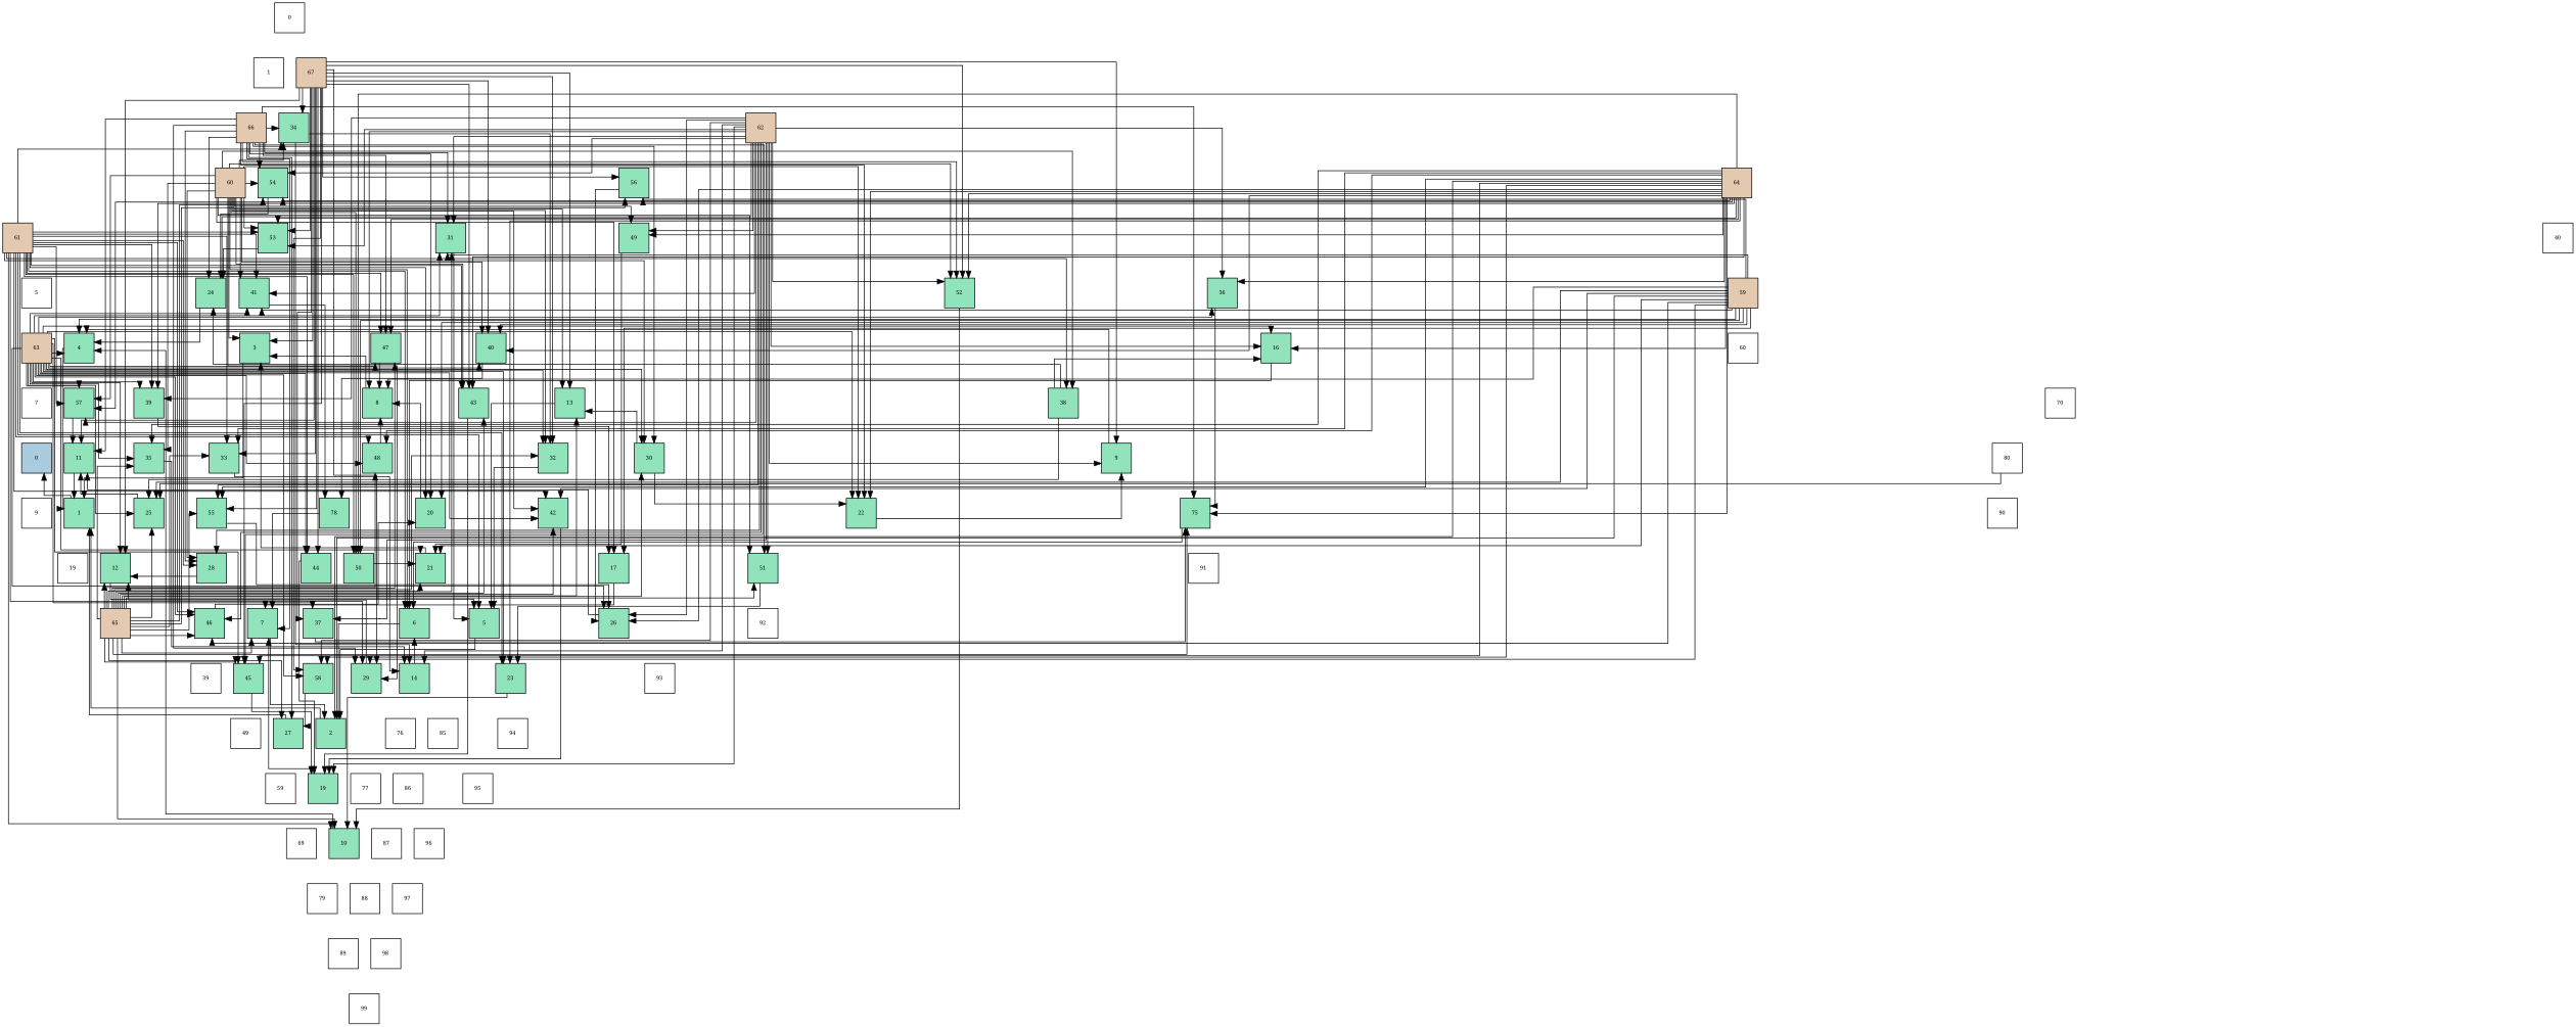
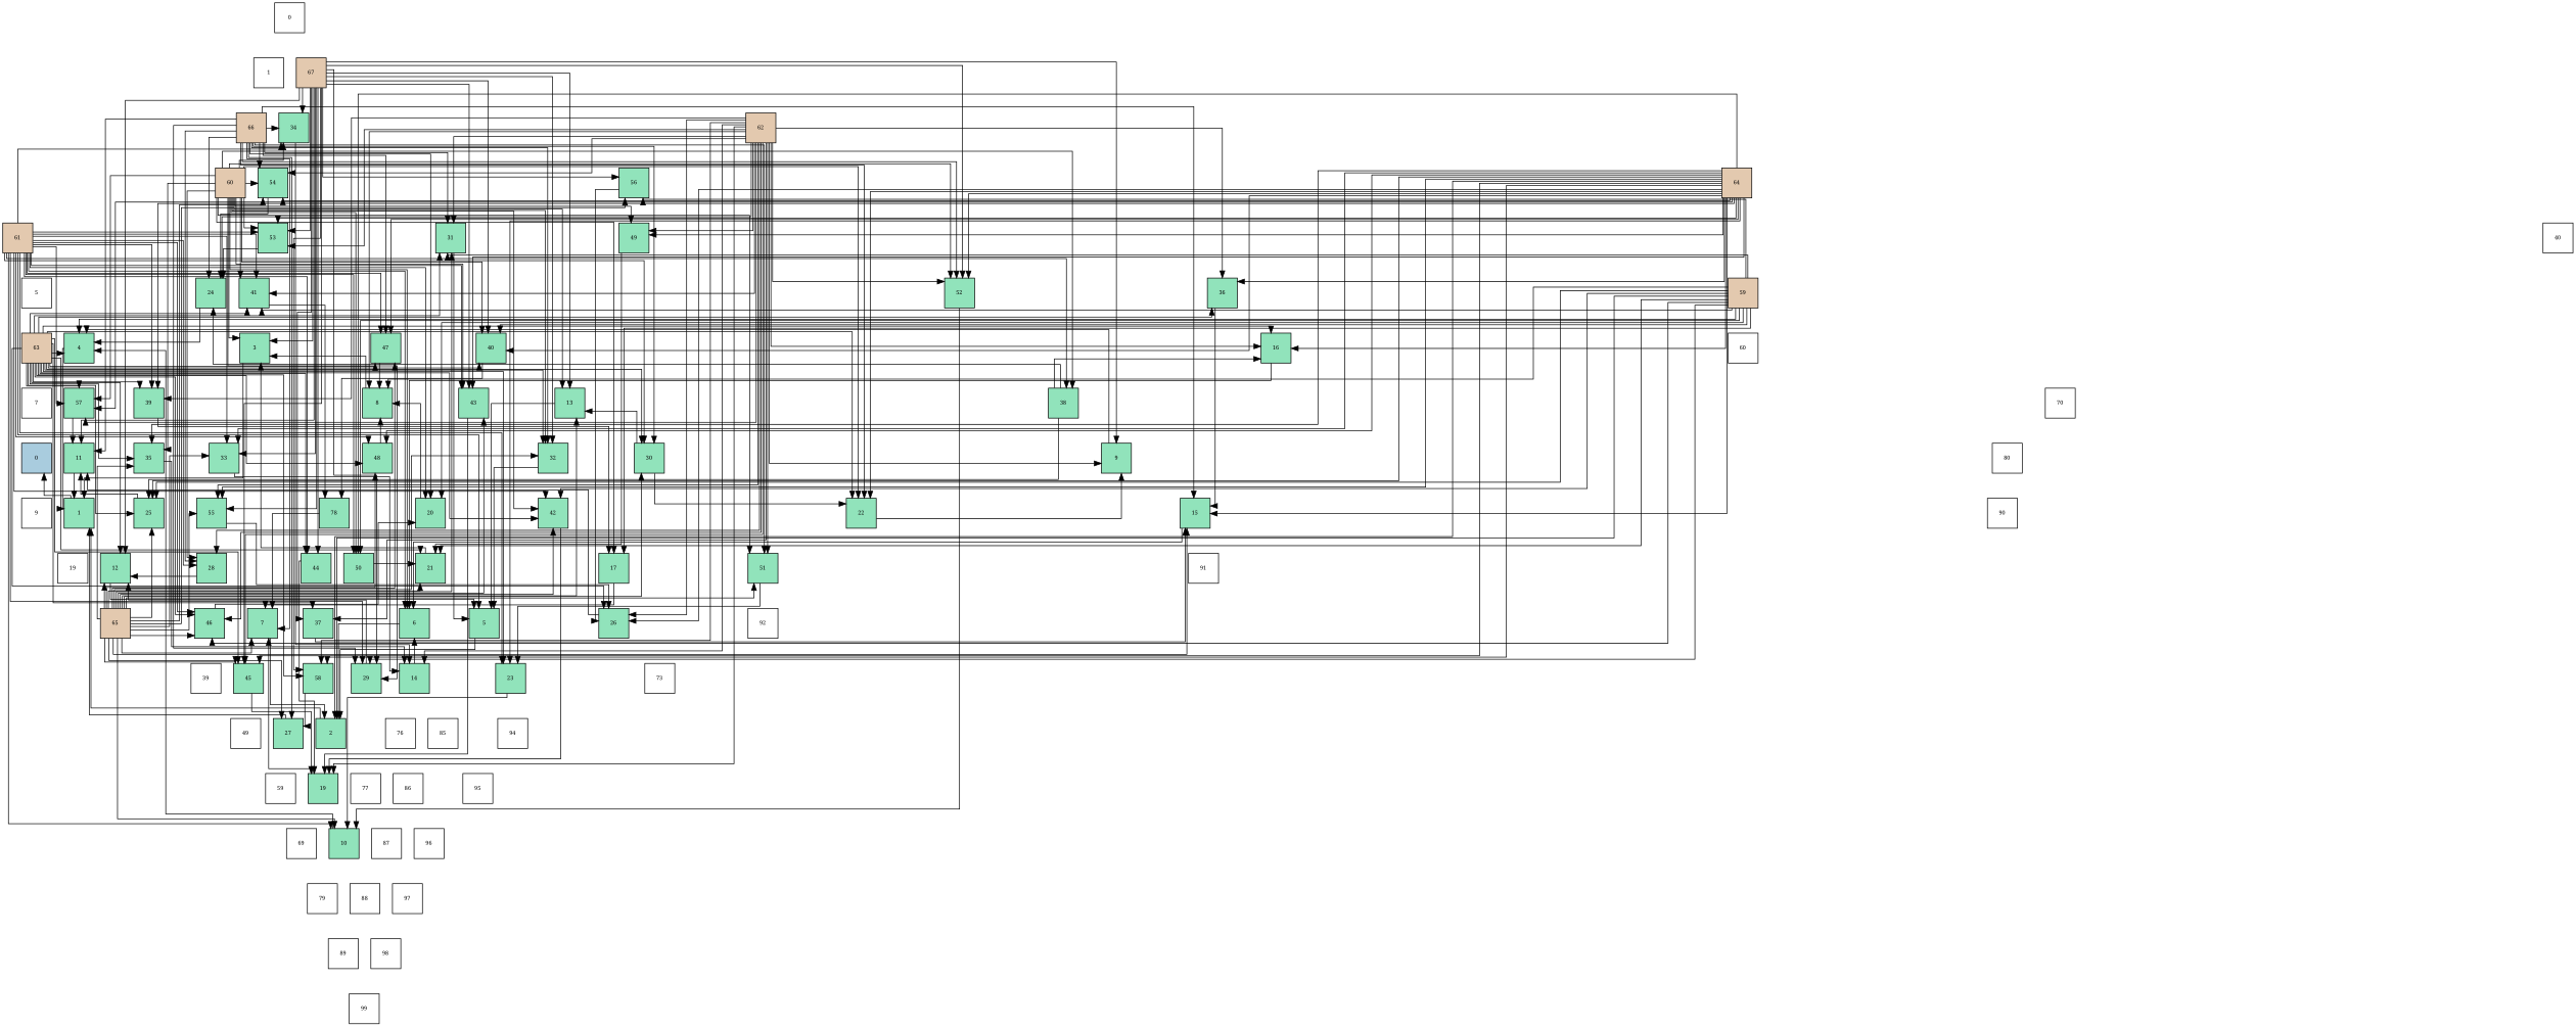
  digraph {
    fontname="Noto Serif"
    rank=same
    rankdir=TB
    splines=ortho
    node [fillcolor="#91e3bb" fixedsize=true fontname="Noto Serif" fontsize=8 shape=square style=filled]
    edge [constraint=false fontname="Noto Serif" style=vis]
    n1 [fillcolor="#ffffff" label=0 width=0.6]
    n2 [fillcolor="#ffffff" label=1 width=0.6]
    n3 [fillcolor="#e3c9af" label=67 width=0.6]
    n4 [fillcolor="#e3c9af" label=66 width=0.6]
    n5 [label=34 width=0.6]
    n6 [label=11 width=0.6]
    n7 [label=52 width=0.6]
    n8 [label=32 width=0.6]
    n9 [label=29 width=0.6]
    n10 [label=53 width=0.6]
    n11 [label=3 width=0.6]
    n12 [label=40 width=0.6]
    n13 [label=43 width=0.6]
    n14 [label=13 width=0.6]
    n15 [label=33 width=0.6]
    n16 [label=44 width=0.6]
    n17 [label=12 width=0.6]
    n18 [label=55 width=0.6]
    n19 [label=45 width=0.6]
    n20 [label=37 width=0.6]
    n21 [label=58 width=0.6]
    n22 [fillcolor="#e3c9af" label=62 width=0.6]
    n23 [label=56 width=0.6]
    n24 [label=9 width=0.6]
    n25 [fillcolor="#e3c9af" label=60 width=0.6]
    n26 [label=54 width=0.6]
    n27 [label=24 width=0.6]
    n28 [label=31 width=0.6]
    n29 [label=47 width=0.6]
    n30 [label=28 width=0.6]
    n31 [label=7 width=0.6]
    n32 [label=20 width=0.6]
    n33 [label=27 width=0.6]
    n34 [label=30 width=0.6]
    n35 [label=22 width=0.6]
-   n36 [label=75 width=0.6]
+   n36 [label=15 width=0.6]
    n37 [label=51 width=0.6]
    n38 [label=14 width=0.6]
    n39 [label=50 width=0.6]
    n40 [fillcolor="#e3c9af" label=61 width=0.6]
    n41 [label=57 width=0.6]
    n42 [label=41 width=0.6]
    n43 [label=35 width=0.6]
    n44 [label=49 width=0.6]
    n45 [label=38 width=0.6]
    n46 [label=42 width=0.6]
    n47 [label=6 width=0.6]
    n48 [label=17 width=0.6]
    n49 [label=4 width=0.6]
    n50 [label=25 width=0.6]
    n51 [label=1 width=0.6]
    n52 [label=5 width=0.6]
    n53 [label=10 width=0.6]
    n54 [label=8 width=0.6]
    n55 [label=46 width=0.6]
    n56 [label=2 width=0.6]
    n57 [label=21 width=0.6]
    n58 [label=19 width=0.6]
    n59 [fillcolor="#ffffff" label=59 width=0.6]
    n60 [fillcolor="#ffffff" label=76 width=0.6]
    n61 [fillcolor="#ffffff" label=91 width=0.6]
    n62 [label=23 width=0.6]
    n63 [label=26 width=0.6]
    n64 [fillcolor="#ffffff" label=92 width=0.6]
    n65 [fillcolor="#ffffff" label=5 width=0.6]
    n66 [label=39 width=0.6]
    n67 [label=48 width=0.6]
    n68 [label=78 width=0.6]
    n69 [label=36 width=0.6]
    n70 [label=16 width=0.6]
    n71 [fillcolor="#e3c9af" label=63 width=0.6]
    n72 [fillcolor="#ffffff" label=39 width=0.6]
    n73 [fillcolor="#ffffff" label=79 width=0.6]
    n74 [fillcolor="#ffffff" label=88 width=0.6]
    n75 [fillcolor="#ffffff" label=85 width=0.6]
    n76 [fillcolor="#ffffff" label=94 width=0.6]
    n77 [fillcolor="#ffffff" label=7 width=0.6]
    n78 [fillcolor="#a9ccde" label=0 width=0.6]
    n79 [fillcolor="#e3c9af" label=65 width=0.6]
    n80 [fillcolor="#ffffff" label=49 width=0.6]
-   n81 [fillcolor="#ffffff" label=93 width=0.6]
+   n81 [fillcolor="#ffffff" label=73 width=0.6]
    n82 [fillcolor="#ffffff" label=9 width=0.6]
    n83 [fillcolor="#ffffff" label=19 width=0.6]
    n84 [fillcolor="#e3c9af" label=64 width=0.6]
    n85 [fillcolor="#ffffff" label=40 width=0.6]
    n86 [fillcolor="#ffffff" label=69 width=0.6]
    n87 [fillcolor="#e3c9af" label=59 width=0.6]
    n88 [fillcolor="#ffffff" label=77 width=0.6]
    n89 [fillcolor="#ffffff" label=60 width=0.6]
    n90 [fillcolor="#ffffff" label=70 width=0.6]
    n91 [fillcolor="#ffffff" label=80 width=0.6]
    n92 [fillcolor="#ffffff" label=86 width=0.6]
    n93 [fillcolor="#ffffff" label=87 width=0.6]
    n94 [fillcolor="#ffffff" label=89 width=0.6]
    n95 [fillcolor="#ffffff" label=90 width=0.6]
    n96 [fillcolor="#ffffff" label=95 width=0.6]
    n97 [fillcolor="#ffffff" label=96 width=0.6]
    n98 [fillcolor="#ffffff" label=97 width=0.6]
    n99 [fillcolor="#ffffff" label=98 width=0.6]
    n100 [fillcolor="#ffffff" label=99 width=0.6]
    n1 -> n2 [constraint=true style=invis]
    n1 -> n3 [constraint=true style=invis]
    n2 -> n4 [constraint=true style=invis]
    n2 -> n5 [constraint=true style=invis]
    n3 -> n5
    n3 -> n5 [constraint=true style=invis]
    n3 -> n6
    n3 -> n7
    n3 -> n8
    n3 -> n9
    n3 -> n10
    n3 -> n11
    n3 -> n12
    n3 -> n13
    n3 -> n14
    n3 -> n15
    n3 -> n16
    n3 -> n17
    n3 -> n18
    n3 -> n19
    n3 -> n20
    n3 -> n21
    n3 -> n22 [constraint=true style=invis]
    n3 -> n23
    n3 -> n24
    n4 -> n5
    n4 -> n6
    n4 -> n7
-   n5 -> n8
+   n4 -> n8
    n4 -> n9
    n4 -> n25 [constraint=true style=invis]
    n4 -> n26
    n4 -> n26 [constraint=true style=invis]
    n4 -> n27
    n4 -> n28
    n4 -> n29
    n4 -> n30
    n4 -> n31
    n4 -> n32
    n4 -> n33
    n4 -> n34
    n4 -> n35
    n4 -> n36
    n4 -> n37
    n5 -> n23 [constraint=true style=invis]
    n5 -> n26 [constraint=true style=invis]
    n5 -> n38
    n6 -> n50 [constraint=true style=invis]
    n6 -> n51
    n6 -> n51 [constraint=true style=invis]
    n7 -> n12 [constraint=true style=invis]
    n7 -> n29 [constraint=true style=invis]
    n7 -> n53
    n8 -> n32 [constraint=true style=invis]
    n8 -> n46 [constraint=true style=invis]
    n8 -> n52
    n9 -> n17
    n9 -> n56 [constraint=true style=invis]
    n9 -> n60 [constraint=true style=invis]
    n10 -> n27
    n10 -> n27 [constraint=true style=invis]
    n10 -> n42 [constraint=true style=invis]
    n11 -> n51
    n11 -> n54 [constraint=true style=invis]
    n11 -> n66 [constraint=true style=invis]
    n12 -> n13 [constraint=true style=invis]
    n12 -> n14 [constraint=true style=invis]
    n12 -> n68
    n13 -> n8 [constraint=true style=invis]
    n13 -> n58
    n13 -> n67 [constraint=true style=invis]
    n14 -> n8 [constraint=true style=invis]
    n14 -> n34 [constraint=true style=invis]
    n14 -> n52
    n15 -> n18 [constraint=true style=invis]
    n15 -> n38
    n15 -> n68 [constraint=true style=invis]
    n16 -> n20 [constraint=true style=invis]
    n16 -> n31 [constraint=true style=invis]
    n16 -> n58
    n17 -> n52
    n17 -> n55 [constraint=true style=invis]
    n17 -> n79 [constraint=true style=invis]
    n18 -> n16 [constraint=true style=invis]
    n18 -> n30 [constraint=true style=invis]
    n18 -> n63
    n19 -> n33 [constraint=true style=invis]
    n19 -> n58
    n19 -> n80 [constraint=true style=invis]
    n20 -> n9 [constraint=true style=invis]
    n20 -> n21 [constraint=true style=invis]
    n20 -> n36
    n21 -> n33
    n21 -> n33 [constraint=true style=invis]
    n21 -> n56 [constraint=true style=invis]
    n22 -> n7
    n22 -> n10
    n22 -> n18
    n22 -> n19
    n22 -> n20
    n22 -> n21
    n22 -> n23 [constraint=true style=invis]
    n22 -> n24
    n22 -> n26
    n22 -> n27
    n22 -> n28
    n22 -> n30
    n22 -> n37
    n22 -> n38
    n22 -> n41
    n22 -> n42
    n22 -> n44
    n22 -> n54
    n22 -> n55
    n22 -> n58
    n22 -> n63
    n22 -> n66
    n22 -> n69
    n22 -> n70
    n22 -> n84 [constraint=true style=invis]
    n23 -> n28 [constraint=true style=invis]
    n23 -> n44 [constraint=true style=invis]
    n23 -> n63
    n24 -> n35 [constraint=true style=invis]
    n24 -> n36 [constraint=true style=invis]
    n24 -> n49
    n25 -> n5
    n25 -> n7
    n25 -> n8
    n25 -> n9
    n25 -> n10
    n25 -> n10 [constraint=true style=invis]
    n25 -> n11
    n25 -> n12
    n25 -> n13
    n25 -> n14
    n25 -> n26
    n25 -> n30
    n25 -> n35
    n25 -> n37
    n25 -> n39
    n25 -> n40 [constraint=true style=invis]
    n25 -> n41
    n25 -> n42
    n25 -> n43
    n25 -> n44
    n25 -> n45
    n25 -> n46
    n25 -> n47
    n25 -> n48
    n26 -> n10 [constraint=true style=invis]
    n26 -> n27
    n26 -> n28 [constraint=true style=invis]
    n27 -> n11 [constraint=true style=invis]
    n27 -> n49
    n27 -> n49 [constraint=true style=invis]
    n28 -> n7 [constraint=true style=invis]
    n28 -> n42 [constraint=true style=invis]
    n28 -> n52
    n29 -> n13 [constraint=true style=invis]
    n29 -> n54
    n29 -> n54 [constraint=true style=invis]
    n30 -> n17
    n30 -> n31 [constraint=true style=invis]
    n30 -> n55 [constraint=true style=invis]
    n31 -> n19 [constraint=true style=invis]
    n31 -> n21 [constraint=true style=invis]
    n31 -> n56
    n32 -> n39 [constraint=true style=invis]
    n32 -> n54
    n32 -> n57 [constraint=true style=invis]
    n33 -> n51
    n33 -> n58 [constraint=true style=invis]
    n33 -> n59 [constraint=true style=invis]
    n34 -> n14
    n34 -> n35
    n34 -> n35 [constraint=true style=invis]
    n34 -> n46 [constraint=true style=invis]
    n35 -> n24
    n35 -> n37 [constraint=true style=invis]
    n35 -> n48 [constraint=true style=invis]
    n36 -> n37 [constraint=true style=invis]
    n36 -> n47
    n36 -> n61 [constraint=true style=invis]
    n37 -> n62
    n37 -> n63 [constraint=true style=invis]
    n37 -> n64 [constraint=true style=invis]
    n38 -> n47
    n38 -> n60 [constraint=true style=invis]
    n38 -> n75 [constraint=true style=invis]
    n39 -> n20 [constraint=true style=invis]
    n39 -> n47 [constraint=true style=invis]
    n39 -> n57
    n40 -> n5
    n40 -> n9
    n40 -> n10
    n40 -> n13
    n40 -> n15
    n40 -> n16
    n40 -> n27 [constraint=true style=invis]
    n40 -> n29
    n40 -> n30
    n40 -> n32
    n40 -> n34
    n40 -> n39
    n40 -> n41
    n40 -> n42
    n40 -> n45
    n40 -> n46
    n40 -> n47
    n40 -> n52
    n40 -> n53
    n40 -> n55
    n40 -> n62
    n40 -> n65 [constraint=true style=invis]
    n40 -> n66
    n40 -> n67
    n41 -> n6
    n41 -> n6 [constraint=true style=invis]
    n41 -> n43 [constraint=true style=invis]
    n42 -> n11 [constraint=true style=invis]
    n42 -> n29 [constraint=true style=invis]
    n42 -> n68
    n43 -> n18 [constraint=true style=invis]
    n43 -> n38
    n43 -> n50 [constraint=true style=invis]
    n44 -> n7 [constraint=true style=invis]
    n44 -> n57
    n44 -> n69 [constraint=true style=invis]
    n45 -> n24 [constraint=true style=invis]
    n45 -> n27
    n45 -> n34 [constraint=true style=invis]
    n45 -> n50
    n45 -> n70
    n46 -> n48 [constraint=true style=invis]
    n46 -> n57 [constraint=true style=invis]
    n46 -> n58
    n47 -> n9 [constraint=true style=invis]
    n47 -> n38 [constraint=true style=invis]
    n47 -> n56
    n48 -> n31
    n48 -> n52 [constraint=true style=invis]
    n48 -> n63 [constraint=true style=invis]
    n49 -> n41 [constraint=true style=invis]
    n49 -> n51
    n49 -> n66 [constraint=true style=invis]
    n50 -> n6
    n50 -> n17 [constraint=true style=invis]
    n50 -> n30 [constraint=true style=invis]
    n51 -> n17 [constraint=true style=invis]
    n51 -> n78
    n51 -> n83 [constraint=true style=invis]
    n52 -> n38 [constraint=true style=invis]
    n52 -> n56
    n52 -> n62 [constraint=true style=invis]
    n53 -> n49
    n53 -> n73 [constraint=true style=invis]
    n53 -> n74 [constraint=true style=invis]
    n54 -> n11
    n54 -> n15 [constraint=true style=invis]
    n54 -> n67 [constraint=true style=invis]
    n55 -> n19 [constraint=true style=invis]
    n55 -> n32
    n55 -> n72 [constraint=true style=invis]
    n56 -> n51
    n56 -> n58 [constraint=true style=invis]
    n56 -> n88 [constraint=true style=invis]
    n57 -> n11
    n57 -> n47 [constraint=true style=invis]
    n57 -> n52 [constraint=true style=invis]
    n58 -> n31
    n58 -> n53 [constraint=true style=invis]
    n58 -> n86 [constraint=true style=invis]
    n59 -> n86 [constraint=true style=invis]
    n60 -> n88 [constraint=true style=invis]
    n60 -> n92 [constraint=true style=invis]
    n61 -> n64 [constraint=true style=invis]
    n62 -> n53
    n62 -> n75 [constraint=true style=invis]
    n62 -> n76 [constraint=true style=invis]
    n63 -> n6
    n63 -> n62 [constraint=true style=invis]
    n63 -> n81 [constraint=true style=invis]
    n64 -> n81 [constraint=true style=invis]
    n65 -> n49 [constraint=true style=invis]
    n65 -> n71 [constraint=true style=invis]
    n66 -> n15 [constraint=true style=invis]
    n66 -> n43 [constraint=true style=invis]
    n66 -> n48
    n67 -> n32 [constraint=true style=invis]
    n67 -> n54
    n67 -> n68 [constraint=true style=invis]
    n68 -> n16 [constraint=true style=invis]
    n68 -> n31
    n68 -> n39 [constraint=true style=invis]
    n69 -> n12 [constraint=true style=invis]
    n69 -> n36
    n69 -> n70 [constraint=true style=invis]
    n70 -> n14 [constraint=true style=invis]
    n70 -> n45 [constraint=true style=invis]
    n70 -> n47
    n71 -> n8
    n71 -> n12
    n71 -> n16
    n71 -> n17
    n71 -> n19
    n71 -> n20
    n71 -> n21
    n71 -> n28
    n71 -> n29
    n71 -> n34
    n71 -> n35
    n71 -> n41
    n71 -> n41 [constraint=true style=invis]
    n71 -> n42
    n71 -> n43
    n71 -> n46
    n71 -> n49
    n71 -> n50
    n71 -> n55
    n71 -> n57
    n71 -> n62
    n71 -> n63
    n71 -> n66
    n71 -> n67
    n71 -> n69
    n71 -> n70
    n71 -> n77 [constraint=true style=invis]
    n72 -> n80 [constraint=true style=invis]
    n73 -> n94 [constraint=true style=invis]
    n74 -> n94 [constraint=true style=invis]
    n74 -> n99 [constraint=true style=invis]
    n75 -> n92 [constraint=true style=invis]
    n75 -> n96 [constraint=true style=invis]
    n76 -> n96 [constraint=true style=invis]
    n77 -> n6 [constraint=true style=invis]
    n77 -> n78 [constraint=true style=invis]
    n78 -> n51 [constraint=true style=invis]
    n78 -> n82 [constraint=true style=invis]
    n79 -> n8
    n79 -> n13
    n79 -> n14
    n79 -> n15
    n79 -> n17
    n79 -> n18
    n79 -> n19
    n79 -> n23
    n79 -> n26
    n79 -> n28
    n79 -> n29
    n79 -> n31
    n79 -> n33
    n79 -> n34
    n79 -> n36
    n79 -> n37
    n79 -> n43
    n79 -> n46
    n79 -> n50
    n79 -> n53
    n79 -> n55
    n79 -> n57
    n79 -> n67
    n79 -> n72 [constraint=true style=invis]
    n80 -> n59 [constraint=true style=invis]
    n81 -> n76 [constraint=true style=invis]
    n82 -> n83 [constraint=true style=invis]
    n83 -> n79 [constraint=true style=invis]
    n84 -> n7
    n84 -> n10
    n84 -> n12
    n84 -> n13
    n84 -> n15
    n84 -> n18
    n84 -> n19
    n84 -> n21
    n84 -> n26
    n84 -> n29
    n84 -> n35
    n84 -> n36
    n84 -> n39
    n84 -> n41
    n84 -> n43
    n84 -> n44
    n84 -> n44 [constraint=true style=invis]
-   n91 -> n50
+   n84 -> n50
    n84 -> n56
    n84 -> n62
    n84 -> n63
    n84 -> n66
    n84 -> n67
    n84 -> n69
    n84 -> n70
    n84 -> n85 [constraint=true style=invis]
    n85 -> n69 [constraint=true style=invis]
    n85 -> n87 [constraint=true style=invis]
    n86 -> n73 [constraint=true style=invis]
    n87 -> n9
    n87 -> n12
    n87 -> n23
    n87 -> n28
    n87 -> n32
    n87 -> n39
    n87 -> n42
    n87 -> n46
    n87 -> n48
    n87 -> n49
    n87 -> n50
    n87 -> n54
    n87 -> n55
    n87 -> n56
    n87 -> n57
    n87 -> n70 [constraint=true style=invis]
    n87 -> n89 [constraint=true style=invis]
    n88 -> n53 [constraint=true style=invis]
    n88 -> n93 [constraint=true style=invis]
    n89 -> n45 [constraint=true style=invis]
    n89 -> n90 [constraint=true style=invis]
    n90 -> n24 [constraint=true style=invis]
    n90 -> n91 [constraint=true style=invis]
    n91 -> n36 [constraint=true style=invis]
    n91 -> n95 [constraint=true style=invis]
    n92 -> n93 [constraint=true style=invis]
    n92 -> n97 [constraint=true style=invis]
    n93 -> n74 [constraint=true style=invis]
    n93 -> n98 [constraint=true style=invis]
    n94 -> n100 [constraint=true style=invis]
    n95 -> n61 [constraint=true style=invis]
    n96 -> n97 [constraint=true style=invis]
    n97 -> n98 [constraint=true style=invis]
    n98 -> n99 [constraint=true style=invis]
    n99 -> n100 [constraint=true style=invis]
  }
